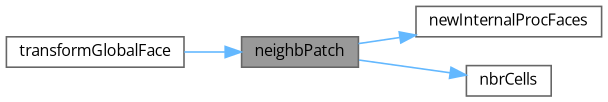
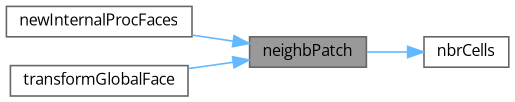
  digraph {
    fontname="Open Sans"
    rankdir=RL
    node [color=grey40 fillcolor=white fontname="Open Sans" fontsize=10 shape=box style=filled]
    edge [color=steelblue1 dir=back fontname="Open Sans" fontsize=10 labelfontname=Helvetica labelfontsize=10 style=solid]
    n1 [color=gray40 fillcolor=grey60 fontcolor=black height=0.2 label=neighbPatch width=0.4]
    n2 [height=0.2 label=newInternalProcFaces width=0.4]
    n3 [height=0.2 label=transformGlobalFace width=0.4]
    n4 [height=0.2 label=nbrCells width=0.4]
-   n2 -> n1
+   n1 -> n2
    n1 -> n3
    n4 -> n1
  }
